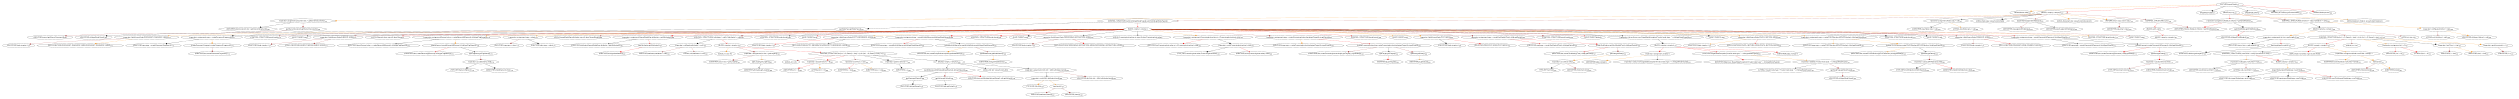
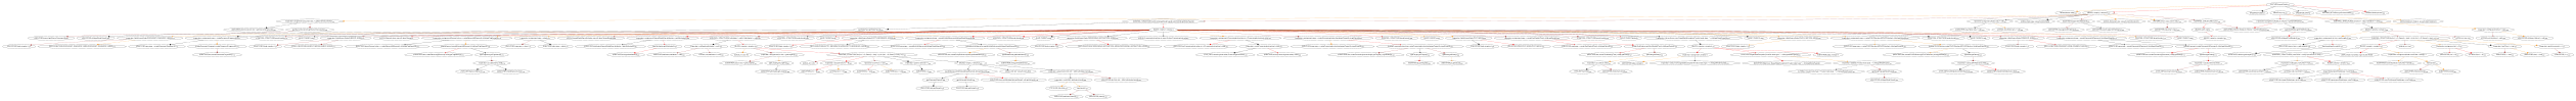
  digraph {
    fontname=Nunito
    node [fontname=Nunito]
    edge [arrowhead=box color=black fontname=Nunito]
    n1 [label=<(METHOD,importNode)<SUB>163</SUB>>]
    n2 [label=<(PARAM,Node parent)<SUB>163</SUB>>]
    n3 [label=<(PARAM,Node child)<SUB>163</SUB>>]
    n4 [label=<(BLOCK,&lt;empty&gt;,&lt;empty&gt;)<SUB>163</SUB>>]
    n5 [label=<(MODIFIER,PUBLIC)>]
    n6 [label=<(MODIFIER,STATIC)>]
    n7 [label=<(METHOD_RETURN,org.w3c.dom.Node)<SUB>163</SUB>>]
    n8 [label=<(LOCAL,Node copy: org.w3c.dom.Node)>]
    n9 [label=<(&lt;operator&gt;.assignment,Node copy = null)<SUB>164</SUB>>]
    n10 [label=<(LOCAL,Document doc: org.w3c.dom.Document)>]
    n11 [label=<(&lt;operator&gt;.assignment,Document doc = getOwnerDocument())<SUB>165</SUB>>]
    n12 [label=<(CONTROL_STRUCTURE,switch(child.getNodeType()),switch(child.getNodeType()))>]
    n13 [label=<(CONTROL_STRUCTURE,try,try)<SUB>206</SUB>>]
    n14 [label=<(appendChild,appendChild(copy))<SUB>222</SUB>>]
    n15 [label=<(RETURN,return copy;,return copy;)<SUB>223</SUB>>]
    n16 [label=<(IDENTIFIER,copy,Node copy = null)<SUB>164</SUB>>]
    n17 [label=<(LITERAL,null,Node copy = null)<SUB>164</SUB>>]
    n18 [label=<(IDENTIFIER,doc,Document doc = getOwnerDocument())<SUB>165</SUB>>]
    n19 [label=<(getOwnerDocument,getOwnerDocument())<SUB>165</SUB>>]
    n20 [label=<(getNodeType,getNodeType())<SUB>167</SUB>>]
    n21 [label=<(BLOCK,&lt;empty&gt;,&lt;empty&gt;)>]
    n22 [label=<(BLOCK,catch,catch)>]
    n23 [label=<(IDENTIFIER,children,NodeList children = getChildNodes())<SUB>207</SUB>>]
    n24 [label=<(IDENTIFIER,parent,appendChild(copy))<SUB>222</SUB>>]
    n25 [label=<(IDENTIFIER,copy,appendChild(copy))<SUB>222</SUB>>]
    n26 [label=<(IDENTIFIER,copy,return copy;)<SUB>223</SUB>>]
    n27 [label=<(IDENTIFIER,parent,getOwnerDocument())<SUB>165</SUB>>]
    n28 [label=<(IDENTIFIER,child,getNodeType())<SUB>167</SUB>>]
    n29 [label=<(JUMP_TARGET,case)>]
    n30 [label=<(&lt;operator&gt;.fieldAccess,Node.CDATA_SECTION_NODE)<SUB>168</SUB>>]
    n31 [label=<(&lt;operator&gt;.assignment,copy = createCDATASection(((CDATASection) child).getData()))<SUB>169</SUB>>]
    n32 [label=<(CONTROL_STRUCTURE,break;,break;)<SUB>170</SUB>>]
    n33 [label=<(JUMP_TARGET,case)>]
    n34 [label=<(&lt;operator&gt;.fieldAccess,Node.COMMENT_NODE)<SUB>171</SUB>>]
    n35 [label=<(&lt;operator&gt;.assignment,copy = createComment(((Comment) child).getData()))<SUB>172</SUB>>]
    n36 [label=<(CONTROL_STRUCTURE,break;,break;)<SUB>173</SUB>>]
    n37 [label=<(JUMP_TARGET,case)>]
    n38 [label=<(&lt;operator&gt;.fieldAccess,Node.DOCUMENT_FRAGMENT_NODE)<SUB>174</SUB>>]
    n39 [label=<(&lt;operator&gt;.assignment,copy = createDocumentFragment())<SUB>175</SUB>>]
    n40 [label=<(CONTROL_STRUCTURE,break;,break;)<SUB>176</SUB>>]
    n41 [label=<(JUMP_TARGET,case)>]
    n42 [label=<(&lt;operator&gt;.fieldAccess,Node.ELEMENT_NODE)<SUB>177</SUB>>]
    n43 [label=<(LOCAL,Element elem: org.w3c.dom.Element)>]
    n44 [label=<(&lt;operator&gt;.assignment,Element elem = createElement(((Element) child).getTagName()))<SUB>178</SUB>>]
    n45 [label=<(&lt;operator&gt;.assignment,copy = elem)<SUB>179</SUB>>]
    n46 [label=<(LOCAL,NamedNodeMap attributes: org.w3c.dom.NamedNodeMap)>]
    n47 [label=<(&lt;operator&gt;.assignment,NamedNodeMap attributes = getAttributes())<SUB>180</SUB>>]
    n48 [label=<(CONTROL_STRUCTURE,if (attributes != null),if (attributes != null))<SUB>181</SUB>>]
    n49 [label=<(CONTROL_STRUCTURE,break;,break;)<SUB>188</SUB>>]
    n50 [label=<(JUMP_TARGET,case)>]
    n51 [label=<(&lt;operator&gt;.fieldAccess,Node.ENTITY_REFERENCE_NODE)<SUB>189</SUB>>]
    n52 [label=<(&lt;operator&gt;.assignment,copy = createEntityReference(child.getNodeName()))<SUB>190</SUB>>]
    n53 [label=<(CONTROL_STRUCTURE,break;,break;)<SUB>191</SUB>>]
    n54 [label=<(JUMP_TARGET,case)>]
    n55 [label=<(&lt;operator&gt;.fieldAccess,Node.PROCESSING_INSTRUCTION_NODE)<SUB>192</SUB>>]
    n56 [label=<(LOCAL,ProcessingInstruction pi: org.w3c.dom.ProcessingInstruction)>]
    n57 [label=<(&lt;operator&gt;.assignment,ProcessingInstruction pi = (ProcessingInstruction) child)<SUB>193</SUB>>]
    n58 [label=<(&lt;operator&gt;.assignment,copy = createProcessingInstruction(pi.getTarget(), pi.getData()))<SUB>194</SUB>>]
    n59 [label=<(CONTROL_STRUCTURE,break;,break;)<SUB>195</SUB>>]
    n60 [label=<(JUMP_TARGET,case)>]
    n61 [label=<(&lt;operator&gt;.fieldAccess,Node.TEXT_NODE)<SUB>196</SUB>>]
    n62 [label=<(&lt;operator&gt;.assignment,copy = createTextNode(((Text) child).getData()))<SUB>197</SUB>>]
    n63 [label=<(CONTROL_STRUCTURE,break;,break;)<SUB>198</SUB>>]
    n64 [label=<(JUMP_TARGET,default)>]
    n65 [label=<(&lt;operator&gt;.throw,throw new IllegalStateException(&quot;Invalid node type: &quot; + child.getNodeType());)<SUB>201</SUB>>]
    n66 [label=<(IDENTIFIER,Node,&lt;empty&gt;)<SUB>168</SUB>>]
-   n67 [label=<(FIELD_IDENTIFIER,CDATA_SECTION_NODE,CDATA_SECTION_NODE)<SUB>168</SUB>>]
    n68 [label=<(IDENTIFIER,copy,copy = createCDATASection(((CDATASection) child).getData()))<SUB>169</SUB>>]
    n69 [label=<(createCDATASection,createCDATASection(((CDATASection) child).getData()))<SUB>169</SUB>>]
    n70 [label=<(IDENTIFIER,Node,&lt;empty&gt;)<SUB>171</SUB>>]
    n71 [label=<(FIELD_IDENTIFIER,COMMENT_NODE,COMMENT_NODE)<SUB>171</SUB>>]
    n72 [label=<(IDENTIFIER,copy,copy = createComment(((Comment) child).getData()))<SUB>172</SUB>>]
    n73 [label=<(createComment,createComment(((Comment) child).getData()))<SUB>172</SUB>>]
    n74 [label=<(IDENTIFIER,Node,&lt;empty&gt;)<SUB>174</SUB>>]
    n75 [label=<(FIELD_IDENTIFIER,DOCUMENT_FRAGMENT_NODE,DOCUMENT_FRAGMENT_NODE)<SUB>174</SUB>>]
    n76 [label=<(IDENTIFIER,copy,copy = createDocumentFragment())<SUB>175</SUB>>]
    n77 [label=<(createDocumentFragment,createDocumentFragment())<SUB>175</SUB>>]
    n78 [label=<(IDENTIFIER,Node,&lt;empty&gt;)<SUB>177</SUB>>]
    n79 [label=<(FIELD_IDENTIFIER,ELEMENT_NODE,ELEMENT_NODE)<SUB>177</SUB>>]
    n80 [label=<(IDENTIFIER,elem,Element elem = createElement(((Element) child).getTagName()))<SUB>178</SUB>>]
    n81 [label=<(createElement,createElement(((Element) child).getTagName()))<SUB>178</SUB>>]
    n82 [label=<(IDENTIFIER,copy,copy = elem)<SUB>179</SUB>>]
    n83 [label=<(IDENTIFIER,elem,copy = elem)<SUB>179</SUB>>]
    n84 [label=<(IDENTIFIER,attributes,NamedNodeMap attributes = getAttributes())<SUB>180</SUB>>]
    n85 [label=<(getAttributes,getAttributes())<SUB>180</SUB>>]
    n86 [label=<(&lt;operator&gt;.notEquals,attributes != null)<SUB>181</SUB>>]
    n87 [label=<(BLOCK,&lt;empty&gt;,&lt;empty&gt;)<SUB>181</SUB>>]
    n88 [label=<(IDENTIFIER,Node,&lt;empty&gt;)<SUB>189</SUB>>]
    n89 [label=<(FIELD_IDENTIFIER,ENTITY_REFERENCE_NODE,ENTITY_REFERENCE_NODE)<SUB>189</SUB>>]
    n90 [label=<(IDENTIFIER,copy,copy = createEntityReference(child.getNodeName()))<SUB>190</SUB>>]
    n91 [label=<(createEntityReference,createEntityReference(child.getNodeName()))<SUB>190</SUB>>]
    n92 [label=<(IDENTIFIER,Node,&lt;empty&gt;)<SUB>192</SUB>>]
    n93 [label=<(FIELD_IDENTIFIER,PROCESSING_INSTRUCTION_NODE,PROCESSING_INSTRUCTION_NODE)<SUB>192</SUB>>]
    n94 [label=<(IDENTIFIER,pi,ProcessingInstruction pi = (ProcessingInstruction) child)<SUB>193</SUB>>]
    n95 [label=<(&lt;operator&gt;.cast,(ProcessingInstruction) child)<SUB>193</SUB>>]
    n96 [label=<(IDENTIFIER,copy,copy = createProcessingInstruction(pi.getTarget(), pi.getData()))<SUB>194</SUB>>]
    n97 [label=<(createProcessingInstruction,createProcessingInstruction(pi.getTarget(), pi.getData()))<SUB>194</SUB>>]
    n98 [label=<(IDENTIFIER,Node,&lt;empty&gt;)<SUB>196</SUB>>]
    n99 [label=<(FIELD_IDENTIFIER,TEXT_NODE,TEXT_NODE)<SUB>196</SUB>>]
    n100 [label=<(IDENTIFIER,copy,copy = createTextNode(((Text) child).getData()))<SUB>197</SUB>>]
    n101 [label=<(createTextNode,createTextNode(((Text) child).getData()))<SUB>197</SUB>>]
    n102 [label=<(BLOCK,&lt;empty&gt;,&lt;empty&gt;)<SUB>201</SUB>>]
    n103 [label=<(IDENTIFIER,doc,createCDATASection(((CDATASection) child).getData()))<SUB>169</SUB>>]
    n104 [label=<(getData,getData())<SUB>169</SUB>>]
    n105 [label=<(&lt;operator&gt;.cast,(CDATASection) child)<SUB>169</SUB>>]
    n106 [label=<(TYPE_REF,CDATASection,CDATASection)<SUB>169</SUB>>]
    n107 [label=<(IDENTIFIER,child,(CDATASection) child)<SUB>169</SUB>>]
    n108 [label=<(IDENTIFIER,doc,createComment(((Comment) child).getData()))<SUB>172</SUB>>]
    n109 [label=<(getData,getData())<SUB>172</SUB>>]
    n110 [label=<(&lt;operator&gt;.cast,(Comment) child)<SUB>172</SUB>>]
    n111 [label=<(TYPE_REF,Comment,Comment)<SUB>172</SUB>>]
    n112 [label=<(IDENTIFIER,child,(Comment) child)<SUB>172</SUB>>]
    n113 [label=<(IDENTIFIER,doc,createDocumentFragment())<SUB>175</SUB>>]
    n114 [label=<(IDENTIFIER,doc,createElement(((Element) child).getTagName()))<SUB>178</SUB>>]
    n115 [label=<(getTagName,getTagName())<SUB>178</SUB>>]
    n116 [label=<(&lt;operator&gt;.cast,(Element) child)<SUB>178</SUB>>]
    n117 [label=<(TYPE_REF,Element,Element)<SUB>178</SUB>>]
    n118 [label=<(IDENTIFIER,child,(Element) child)<SUB>178</SUB>>]
    n119 [label=<(IDENTIFIER,child,getAttributes())<SUB>180</SUB>>]
    n120 [label=<(IDENTIFIER,attributes,attributes != null)<SUB>181</SUB>>]
    n121 [label=<(LITERAL,null,attributes != null)<SUB>181</SUB>>]
    n122 [label=<(LOCAL,int size: int)>]
    n123 [label=<(&lt;operator&gt;.assignment,int size = getLength())<SUB>182</SUB>>]
    n124 [label=<(CONTROL_STRUCTURE,for (int i = 0; Some(i &lt; size); i++),for (int i = 0; Some(i &lt; size); i++))<SUB>183</SUB>>]
    n125 [label=<(IDENTIFIER,size,int size = getLength())<SUB>182</SUB>>]
    n126 [label=<(getLength,getLength())<SUB>182</SUB>>]
    n127 [label=<(LOCAL,int i: int)>]
    n128 [label=<(&lt;operator&gt;.assignment,int i = 0)<SUB>183</SUB>>]
    n129 [label=<(&lt;operator&gt;.lessThan,i &lt; size)<SUB>183</SUB>>]
    n130 [label=<(&lt;operator&gt;.postIncrement,i++)<SUB>183</SUB>>]
    n131 [label=<(BLOCK,&lt;empty&gt;,&lt;empty&gt;)<SUB>183</SUB>>]
    n132 [label=<(IDENTIFIER,attributes,getLength())<SUB>182</SUB>>]
    n133 [label=<(IDENTIFIER,i,int i = 0)<SUB>183</SUB>>]
    n134 [label=<(LITERAL,0,int i = 0)<SUB>183</SUB>>]
    n135 [label=<(IDENTIFIER,i,i &lt; size)<SUB>183</SUB>>]
    n136 [label=<(IDENTIFIER,size,i &lt; size)<SUB>183</SUB>>]
    n137 [label=<(IDENTIFIER,i,i++)<SUB>183</SUB>>]
    n138 [label=<(LOCAL,Attr attr: org.w3c.dom.Attr)>]
    n139 [label=<(&lt;operator&gt;.assignment,Attr attr = (Attr) attributes.item(i))<SUB>184</SUB>>]
    n140 [label=<(setAttribute,setAttribute(attr.getName(), attr.getValue()))<SUB>185</SUB>>]
    n141 [label=<(IDENTIFIER,attr,Attr attr = (Attr) attributes.item(i))<SUB>184</SUB>>]
    n142 [label=<(&lt;operator&gt;.cast,(Attr) attributes.item(i))<SUB>184</SUB>>]
    n143 [label=<(IDENTIFIER,elem,setAttribute(attr.getName(), attr.getValue()))<SUB>185</SUB>>]
    n144 [label=<(getName,getName())<SUB>185</SUB>>]
    n145 [label=<(getValue,getValue())<SUB>185</SUB>>]
    n146 [label=<(TYPE_REF,Attr,Attr)<SUB>184</SUB>>]
    n147 [label=<(item,item(i))<SUB>184</SUB>>]
    n148 [label=<(IDENTIFIER,attributes,item(i))<SUB>184</SUB>>]
    n149 [label=<(IDENTIFIER,i,item(i))<SUB>184</SUB>>]
    n150 [label=<(IDENTIFIER,attr,getName())<SUB>185</SUB>>]
    n151 [label=<(IDENTIFIER,attr,getValue())<SUB>185</SUB>>]
    n152 [label=<(IDENTIFIER,doc,createEntityReference(child.getNodeName()))<SUB>190</SUB>>]
    n153 [label=<(getNodeName,getNodeName())<SUB>190</SUB>>]
    n154 [label=<(IDENTIFIER,child,getNodeName())<SUB>190</SUB>>]
    n155 [label=<(TYPE_REF,ProcessingInstruction,ProcessingInstruction)<SUB>193</SUB>>]
    n156 [label=<(IDENTIFIER,child,(ProcessingInstruction) child)<SUB>193</SUB>>]
    n157 [label=<(IDENTIFIER,doc,createProcessingInstruction(pi.getTarget(), pi.getData()))<SUB>194</SUB>>]
    n158 [label=<(getTarget,getTarget())<SUB>194</SUB>>]
    n159 [label=<(getData,getData())<SUB>194</SUB>>]
    n160 [label=<(IDENTIFIER,pi,getTarget())<SUB>194</SUB>>]
    n161 [label=<(IDENTIFIER,pi,getData())<SUB>194</SUB>>]
    n162 [label=<(IDENTIFIER,doc,createTextNode(((Text) child).getData()))<SUB>197</SUB>>]
    n163 [label=<(getData,getData())<SUB>197</SUB>>]
    n164 [label=<(&lt;operator&gt;.cast,(Text) child)<SUB>197</SUB>>]
    n165 [label=<(TYPE_REF,Text,Text)<SUB>197</SUB>>]
    n166 [label=<(IDENTIFIER,child,(Text) child)<SUB>197</SUB>>]
    n167 [label=<(&lt;operator&gt;.assignment,&lt;empty&gt;)>]
    n168 [label=<(&lt;init&gt;,new IllegalStateException(&quot;Invalid node type: &quot; + child.getNodeType()))<SUB>201</SUB>>]
    n169 [label=<(IDENTIFIER,$obj1,&lt;empty&gt;)>]
    n170 [label=<(IDENTIFIER,$obj1,&lt;empty&gt;)>]
    n171 [label=<(&lt;operator&gt;.alloc,new IllegalStateException(&quot;Invalid node type: &quot; + child.getNodeType()))<SUB>201</SUB>>]
    n172 [label=<(IDENTIFIER,$obj1,new IllegalStateException(&quot;Invalid node type: &quot; + child.getNodeType()))>]
    n173 [label=<(&lt;operator&gt;.addition,&quot;Invalid node type: &quot; + child.getNodeType())<SUB>201</SUB>>]
    n174 [label=<(LITERAL,&quot;Invalid node type: &quot;,&quot;Invalid node type: &quot; + child.getNodeType())<SUB>201</SUB>>]
    n175 [label=<(getNodeType,getNodeType())<SUB>201</SUB>>]
    n176 [label=<(IDENTIFIER,child,getNodeType())<SUB>201</SUB>>]
    n177 [label=<(BLOCK,try,try)<SUB>206</SUB>>]
    n178 [label=<(LOCAL,NodeList children: org.w3c.dom.NodeList)>]
    n179 [label=<(&lt;operator&gt;.assignment,NodeList children = getChildNodes())<SUB>207</SUB>>]
    n180 [label=<(CONTROL_STRUCTURE,if (children != null),if (children != null))<SUB>208</SUB>>]
    n181 [label=<(BLOCK,&lt;empty&gt;,&lt;empty&gt;)<SUB>217</SUB>>]
    n182 [label=<(getChildNodes,getChildNodes())<SUB>207</SUB>>]
    n183 [label=<(&lt;operator&gt;.notEquals,children != null)<SUB>208</SUB>>]
    n184 [label=<(BLOCK,&lt;empty&gt;,&lt;empty&gt;)<SUB>208</SUB>>]
    n185 [label=<(IDENTIFIER,child,getChildNodes())<SUB>207</SUB>>]
    n186 [label=<(IDENTIFIER,children,children != null)<SUB>208</SUB>>]
    n187 [label=<(LITERAL,null,children != null)<SUB>208</SUB>>]
    n188 [label=<(LOCAL,int size: int)>]
    n189 [label=<(&lt;operator&gt;.assignment,int size = getLength())<SUB>209</SUB>>]
    n190 [label=<(CONTROL_STRUCTURE,for (int i = 0; Some(i &lt; size); i++),for (int i = 0; Some(i &lt; size); i++))<SUB>210</SUB>>]
    n191 [label=<(IDENTIFIER,size,int size = getLength())<SUB>209</SUB>>]
    n192 [label=<(getLength,getLength())<SUB>209</SUB>>]
    n193 [label=<(LOCAL,int i: int)>]
    n194 [label=<(&lt;operator&gt;.assignment,int i = 0)<SUB>210</SUB>>]
    n195 [label=<(&lt;operator&gt;.lessThan,i &lt; size)<SUB>210</SUB>>]
    n196 [label=<(&lt;operator&gt;.postIncrement,i++)<SUB>210</SUB>>]
    n197 [label=<(BLOCK,&lt;empty&gt;,&lt;empty&gt;)<SUB>210</SUB>>]
    n198 [label=<(IDENTIFIER,children,getLength())<SUB>209</SUB>>]
    n199 [label=<(IDENTIFIER,i,int i = 0)<SUB>210</SUB>>]
    n200 [label=<(LITERAL,0,int i = 0)<SUB>210</SUB>>]
    n201 [label=<(IDENTIFIER,i,i &lt; size)<SUB>210</SUB>>]
    n202 [label=<(IDENTIFIER,size,i &lt; size)<SUB>210</SUB>>]
    n203 [label=<(IDENTIFIER,i,i++)<SUB>210</SUB>>]
    n204 [label=<(LOCAL,Node newChild: org.w3c.dom.Node)>]
    n205 [label=<(&lt;operator&gt;.assignment,Node newChild = item(i))<SUB>211</SUB>>]
    n206 [label=<(CONTROL_STRUCTURE,if (newChild != null),if (newChild != null))<SUB>212</SUB>>]
    n207 [label=<(IDENTIFIER,newChild,Node newChild = item(i))<SUB>211</SUB>>]
    n208 [label=<(item,item(i))<SUB>211</SUB>>]
    n209 [label=<(&lt;operator&gt;.notEquals,newChild != null)<SUB>212</SUB>>]
    n210 [label=<(BLOCK,&lt;empty&gt;,&lt;empty&gt;)<SUB>212</SUB>>]
    n211 [label=<(IDENTIFIER,children,item(i))<SUB>211</SUB>>]
    n212 [label=<(IDENTIFIER,i,item(i))<SUB>211</SUB>>]
    n213 [label=<(IDENTIFIER,newChild,newChild != null)<SUB>212</SUB>>]
    n214 [label=<(LITERAL,null,newChild != null)<SUB>212</SUB>>]
    n215 [label=<(importNode,importNode(copy, newChild))<SUB>213</SUB>>]
    n216 [label=<(IDENTIFIER,this,importNode(copy, newChild))<SUB>213</SUB>>]
    n217 [label=<(IDENTIFIER,copy,importNode(copy, newChild))<SUB>213</SUB>>]
    n218 [label=<(IDENTIFIER,newChild,importNode(copy, newChild))<SUB>213</SUB>>]
    n1 -> n2 [color=red]
    n1 -> n3 [color=darkorange]
    n1 -> n4 [arrowhead=tee color=red]
    n1 -> n5
    n1 -> n6 [arrowhead=tee]
    n1 -> n7
    n4 -> n8
    n4 -> n9 [arrowhead=tee]
    n4 -> n10 [color=darkorange]
    n4 -> n11 [color=darkorange]
    n4 -> n12 [arrowhead=tee color=brown]
    n4 -> n13 [arrowhead=tee color=brown]
    n4 -> n14 [arrowhead=tee color=brown]
    n4 -> n15 [color=darkorange]
    n9 -> n16 [arrowhead=tee]
    n9 -> n17 [arrowhead=tee color=darkorange]
    n11 -> n18
    n11 -> n19 [color=brown]
    n12 -> n20
    n12 -> n21 [arrowhead=tee color=red]
    n13 -> n22 [arrowhead=tee color=red]
    n13 -> n23 [color=brown]
    n14 -> n24 [arrowhead=tee]
    n14 -> n25 [arrowhead=tee color=brown]
    n15 -> n26 [color=brown]
    n19 -> n27 [color=brown]
    n20 -> n28
    n21 -> n29
    n21 -> n30 [arrowhead=tee color=darkorange]
    n21 -> n31 [arrowhead=tee color=darkorange]
    n21 -> n32
    n21 -> n33
    n21 -> n34 [arrowhead=tee color=brown]
    n21 -> n35 [arrowhead=tee color=red]
    n21 -> n36 [arrowhead=tee color=darkorange]
    n21 -> n37 [arrowhead=tee color=brown]
    n21 -> n38 [arrowhead=tee color=darkorange]
    n21 -> n39
    n21 -> n40 [arrowhead=tee color=brown]
    n21 -> n41 [arrowhead=tee]
    n21 -> n42 [arrowhead=tee color=brown]
    n21 -> n43 [arrowhead=tee color=red]
    n21 -> n44 [arrowhead=tee color=darkorange]
    n21 -> n45 [arrowhead=tee color=darkorange]
    n21 -> n46 [arrowhead=tee color=brown]
    n21 -> n47 [color=red]
    n21 -> n48 [color=brown]
    n21 -> n49 [arrowhead=tee]
    n21 -> n50 [arrowhead=tee color=red]
    n21 -> n51 [arrowhead=tee color=darkorange]
    n21 -> n52 [color=red]
    n21 -> n53 [color=red]
    n21 -> n54
    n21 -> n55 [arrowhead=tee]
    n21 -> n56 [arrowhead=tee]
    n21 -> n57 [color=darkorange]
    n21 -> n58 [color=brown]
    n21 -> n59 [arrowhead=tee color=red]
    n21 -> n60 [arrowhead=tee color=darkorange]
    n21 -> n61 [color=darkorange]
    n21 -> n62 [color=brown]
    n21 -> n63 [color=brown]
    n21 -> n64 [arrowhead=tee color=red]
    n21 -> n65 [arrowhead=tee]
    n22 -> n181 [arrowhead=tee color=red]
    n30 -> n66 [arrowhead=tee color=darkorange]
-   n30 -> n67 [arrowhead=tee color=red]
    n31 -> n68 [arrowhead=tee color=darkorange]
    n31 -> n69 [color=darkorange]
    n34 -> n70 [arrowhead=tee color=brown]
    n34 -> n71 [arrowhead=tee color=red]
    n35 -> n72 [arrowhead=tee]
    n35 -> n73 [arrowhead=tee]
    n38 -> n74 [color=brown]
    n38 -> n75 [color=darkorange]
    n39 -> n76
    n39 -> n77 [color=darkorange]
    n42 -> n78 [color=brown]
    n42 -> n79 [color=brown]
    n44 -> n80 [arrowhead=tee]
    n44 -> n81 [color=darkorange]
    n45 -> n82 [color=brown]
    n45 -> n83
    n47 -> n84 [arrowhead=tee]
    n47 -> n85 [arrowhead=tee color=red]
    n48 -> n86
    n48 -> n87 [arrowhead=tee color=red]
    n51 -> n88 [arrowhead=tee color=red]
    n51 -> n89 [arrowhead=tee]
    n52 -> n90 [arrowhead=tee color=red]
    n52 -> n91 [arrowhead=tee]
    n55 -> n92 [color=brown]
    n55 -> n93 [color=red]
    n57 -> n94 [color=red]
    n57 -> n95
    n58 -> n96 [color=darkorange]
    n58 -> n97 [arrowhead=tee color=red]
    n61 -> n98
    n61 -> n99 [color=red]
    n62 -> n100 [arrowhead=tee color=red]
    n62 -> n101 [color=red]
    n65 -> n102
    n69 -> n103 [arrowhead=tee color=darkorange]
    n69 -> n104 [arrowhead=tee]
    n73 -> n108 [color=red]
    n73 -> n109 [arrowhead=tee color=red]
    n77 -> n113 [color=brown]
    n81 -> n114 [arrowhead=tee color=red]
    n81 -> n115 [arrowhead=tee]
    n85 -> n119 [color=red]
    n86 -> n120 [arrowhead=tee color=brown]
    n86 -> n121 [arrowhead=tee color=brown]
    n87 -> n122 [color=darkorange]
    n87 -> n123 [color=brown]
    n87 -> n124 [arrowhead=tee color=red]
    n91 -> n152 [color=darkorange]
    n91 -> n153 [arrowhead=tee color=brown]
    n95 -> n155
    n95 -> n156 [arrowhead=tee color=red]
    n97 -> n157 [color=brown]
    n97 -> n158 [arrowhead=tee]
    n97 -> n159 [color=brown]
    n101 -> n162 [arrowhead=tee color=red]
    n101 -> n163 [color=brown]
    n102 -> n167 [color=red]
    n102 -> n168 [arrowhead=tee color=red]
    n102 -> n169 [color=red]
    n104 -> n105 [color=brown]
    n105 -> n106
    n105 -> n107 [color=red]
    n109 -> n110 [color=red]
    n110 -> n111 [arrowhead=tee color=brown]
    n110 -> n112 [color=brown]
    n115 -> n116 [color=brown]
    n116 -> n117
    n116 -> n118
    n123 -> n125 [color=brown]
    n123 -> n126 [arrowhead=tee color=darkorange]
    n124 -> n127 [color=brown]
    n124 -> n128 [color=red]
    n124 -> n129 [arrowhead=tee color=brown]
    n124 -> n130
    n124 -> n131 [arrowhead=tee]
    n126 -> n132 [arrowhead=tee]
    n128 -> n133 [color=red]
    n128 -> n134 [color=darkorange]
    n129 -> n135 [arrowhead=tee color=red]
    n129 -> n136 [arrowhead=tee color=darkorange]
    n130 -> n137
    n131 -> n138 [arrowhead=tee]
    n131 -> n139 [arrowhead=tee]
    n131 -> n140 [arrowhead=tee]
    n139 -> n141 [color=brown]
    n139 -> n142 [arrowhead=tee]
    n140 -> n143 [color=red]
    n140 -> n144 [arrowhead=tee]
    n140 -> n145 [color=brown]
    n142 -> n146 [color=darkorange]
    n142 -> n147 [arrowhead=tee color=darkorange]
    n144 -> n150
    n145 -> n151 [arrowhead=tee]
    n147 -> n148 [color=brown]
    n147 -> n149 [color=brown]
    n153 -> n154 [color=darkorange]
    n158 -> n160 [color=red]
    n159 -> n161 [arrowhead=tee color=darkorange]
    n163 -> n164 [color=darkorange]
    n164 -> n165
    n164 -> n166 [color=brown]
    n167 -> n170 [color=darkorange]
    n167 -> n171 [arrowhead=tee]
    n168 -> n172 [color=red]
    n168 -> n173 [arrowhead=tee color=darkorange]
    n173 -> n174 [arrowhead=tee]
    n173 -> n175 [color=brown]
    n175 -> n176 [color=brown]
    n177 -> n178 [arrowhead=tee color=darkorange]
    n177 -> n179 [arrowhead=tee color=red]
    n177 -> n180 [arrowhead=tee color=brown]
    n179 -> n23 [color=red]
    n179 -> n182
    n180 -> n183 [color=darkorange]
    n180 -> n184
    n182 -> n185 [color=red]
    n183 -> n186 [color=darkorange]
    n183 -> n187 [arrowhead=tee color=brown]
    n184 -> n188 [arrowhead=tee color=brown]
    n184 -> n189 [color=darkorange]
    n184 -> n190 [arrowhead=tee color=brown]
    n189 -> n191
    n189 -> n192 [arrowhead=tee color=red]
    n190 -> n193 [arrowhead=tee color=brown]
    n190 -> n194 [arrowhead=tee color=darkorange]
    n190 -> n195
    n190 -> n196 [color=darkorange]
    n190 -> n197 [arrowhead=tee color=red]
    n192 -> n198
    n194 -> n199 [arrowhead=tee color=red]
    n194 -> n200 [color=red]
    n195 -> n201 [color=brown]
    n195 -> n202 [color=darkorange]
    n196 -> n203 [color=brown]
    n197 -> n204 [color=red]
    n197 -> n205 [arrowhead=tee color=darkorange]
    n197 -> n206 [arrowhead=tee]
    n205 -> n207 [color=darkorange]
    n205 -> n208 [color=darkorange]
    n206 -> n209 [arrowhead=tee color=darkorange]
    n206 -> n210 [color=red]
    n208 -> n211 [color=brown]
    n208 -> n212 [color=darkorange]
    n209 -> n213 [arrowhead=tee]
    n209 -> n214 [arrowhead=tee color=brown]
    n210 -> n215 [arrowhead=tee color=darkorange]
    n215 -> n216
    n215 -> n217
    n215 -> n218 [arrowhead=tee color=red]
  }
